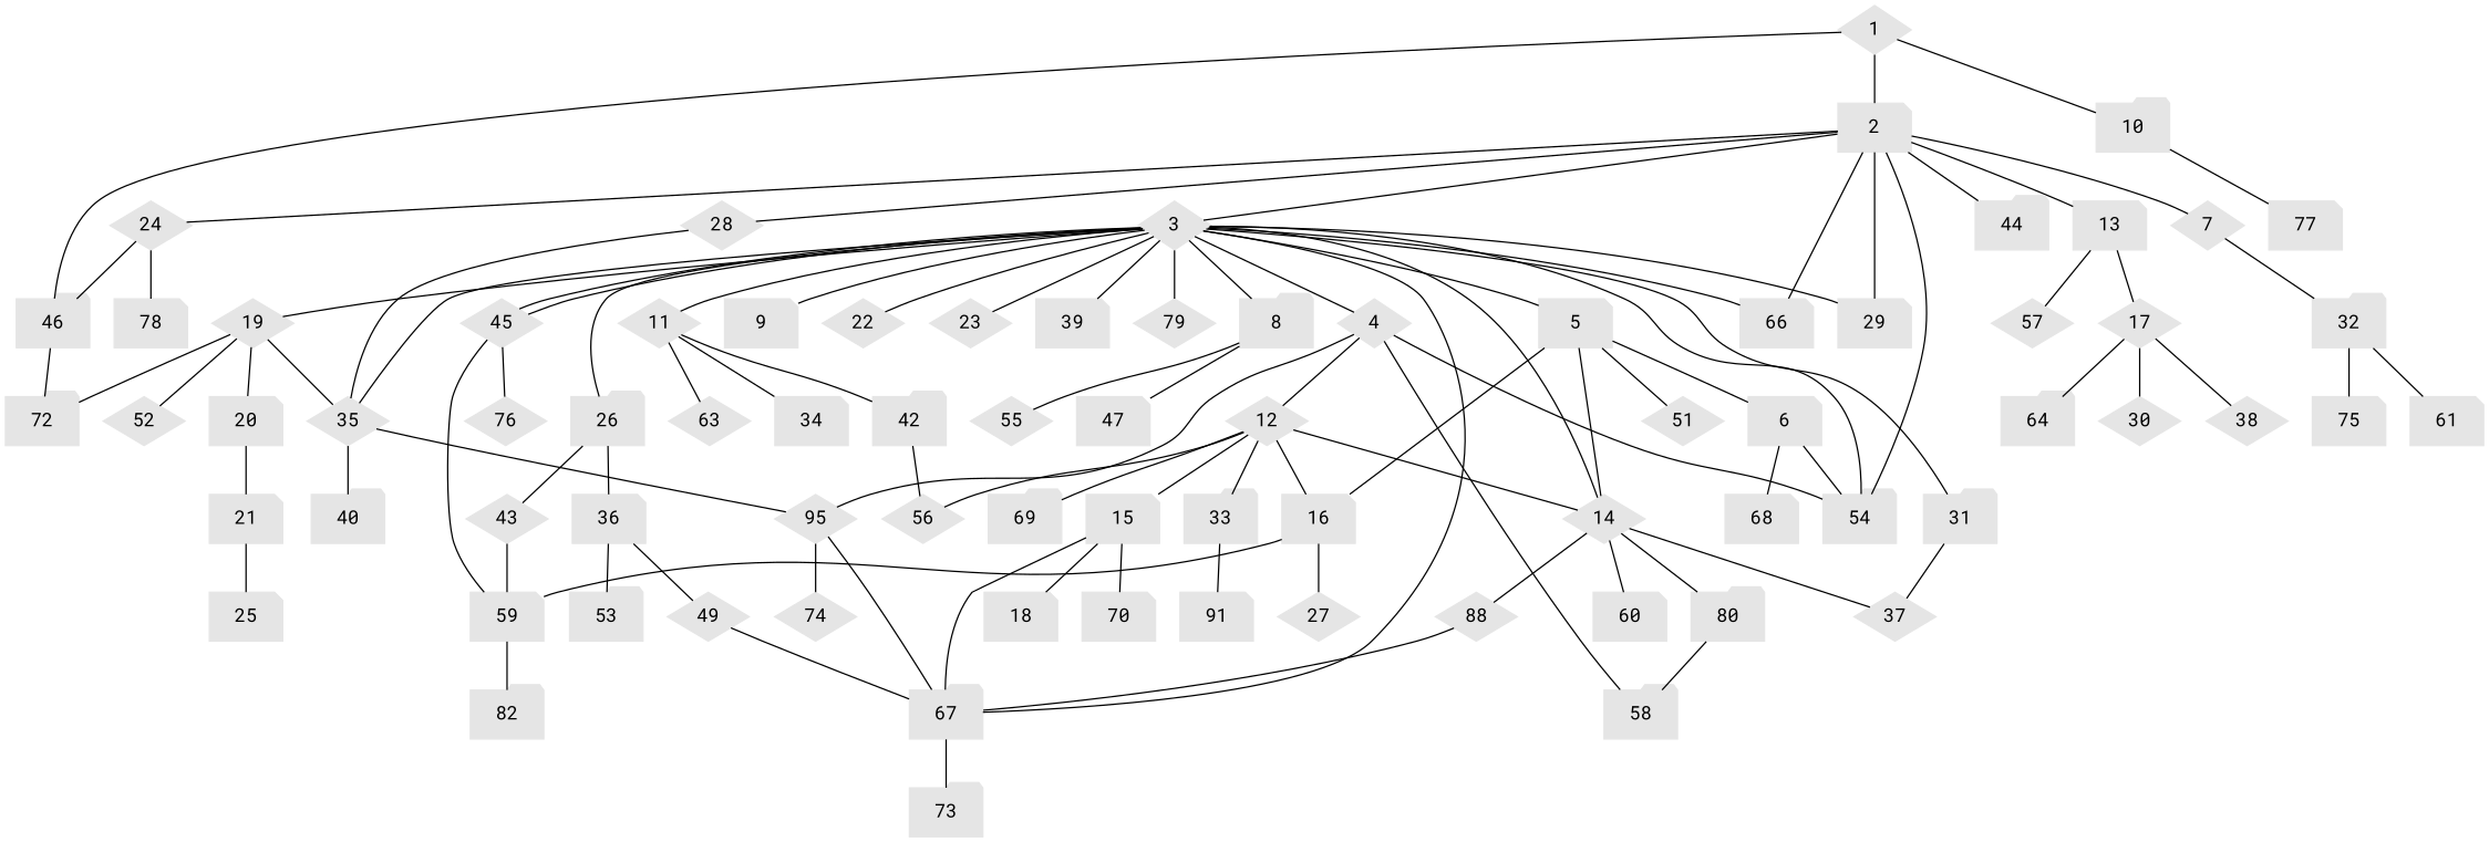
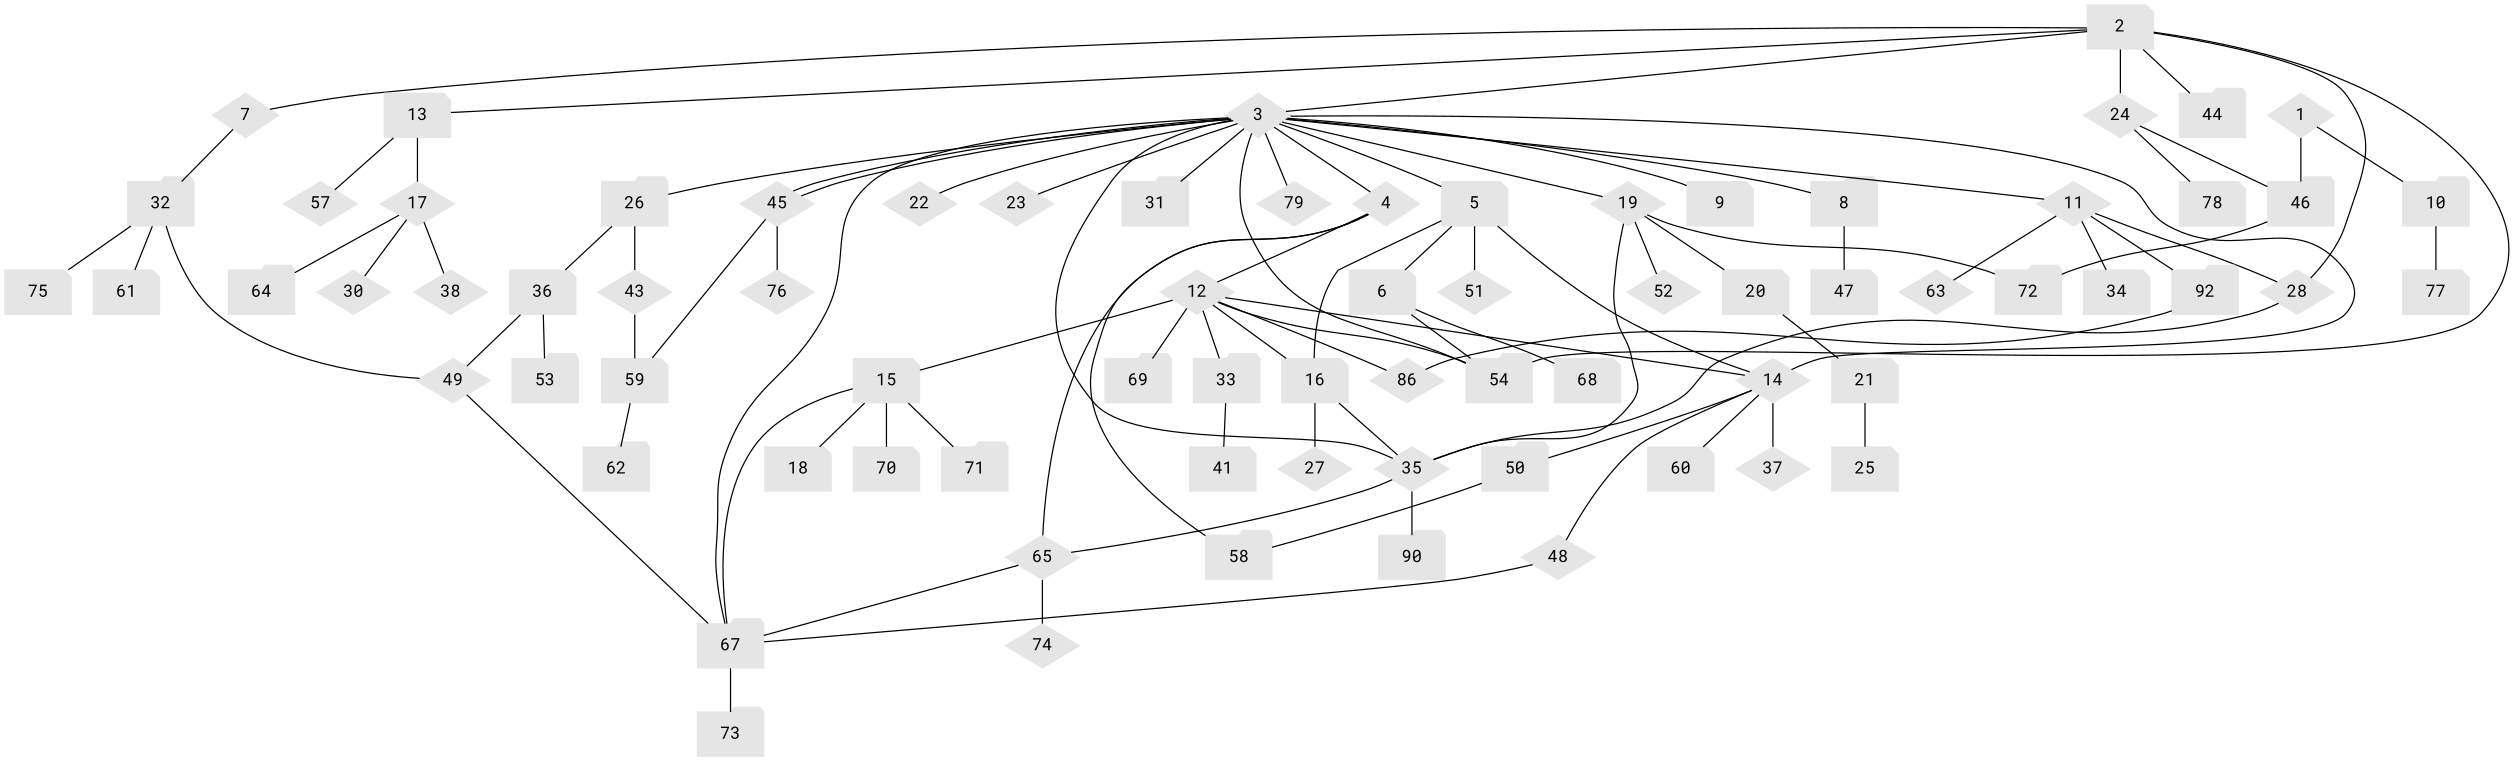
  graph {
    fontname="Roboto Mono"
    node [color=gray90 fontname="Roboto Mono" shape=diamond style=filled]
    edge [fontname="Roboto Mono"]
    2 [shape=note]
    1
    10 [shape=folder]
    46 [shape=folder]
    3
    7
    13 [shape=note]
    24
    28
-   29 [shape=note]
    44 [shape=folder]
    54 [shape=folder]
-   66 [shape=note]
    77 [shape=note]
    72 [shape=folder]
    4
    5 [shape=note]
    8 [shape=folder]
    9 [shape=note]
    11
    14
    19
    22
    23
    26 [shape=folder]
    31 [shape=folder]
    35
-   39 [shape=note]
    45
    67 [shape=folder]
    79
    32 [shape=folder]
    17
    57
    78 [shape=note]
    12
    58 [shape=folder]
-   65 [label=95]
+   65
    6 [shape=note]
    16 [shape=note]
    51
    47 [shape=note]
-   55
    34 [shape=note]
-   42 [shape=folder]
+   42 [shape=folder label=92]
    63
    37
-   48 [label=88]
-   50 [shape=folder label=80]
+   48
+   50 [shape=folder]
    60 [shape=note]
    20 [shape=note]
    52
    36 [shape=note]
    43
-   40 [shape=folder]
+   40 [shape=folder label=90]
    59 [shape=note]
    76
    73 [shape=folder]
    15 [shape=note]
    33 [shape=folder]
-   56
+   56 [label=86]
    69 [shape=folder]
    74
    68 [shape=note]
    27
    49
    61 [shape=note]
    75 [shape=note]
    18 [shape=note]
    70 [shape=note]
-   41 [shape=note label=91]
+   71 [shape=folder]
+   41 [shape=note]
    30
    38
    64 [shape=folder]
    21 [shape=note]
    25 [shape=note]
    53 [shape=folder]
-   62 [shape=folder label=82]
+   62 [shape=folder]
    2 -- 3
    2 -- 7
    2 -- 13
    2 -- 24
    2 -- 28
-   2 -- 29
    2 -- 44
    2 -- 54
-   2 -- 66
-   1 -- 2
    1 -- 10
    1 -- 46
    10 -- 77
    46 -- 72
-   3 -- 29
    3 -- 54
-   3 -- 66
    3 -- 4
    3 -- 5
    3 -- 8
    3 -- 9
    3 -- 11
    3 -- 14
    3 -- 19
    3 -- 22
    3 -- 23
    3 -- 26
    3 -- 31
    3 -- 35
-   3 -- 39
    3 -- 45
    3 -- 45
    3 -- 67
    3 -- 79
    7 -- 32
    13 -- 17
    13 -- 57
    24 -- 46
    24 -- 78
    28 -- 35
-   4 -- 54
+   12 -- 54
    4 -- 12
    4 -- 58
    4 -- 65
    5 -- 14
    5 -- 6
    5 -- 16
    5 -- 51
    8 -- 47
-   8 -- 55
+   11 -- 28
    11 -- 34
    11 -- 42
    11 -- 63
    14 -- 37
    14 -- 48
    14 -- 50
    14 -- 60
    19 -- 72
    19 -- 35
    19 -- 20
    19 -- 52
    26 -- 36
    26 -- 43
-   31 -- 37
    35 -- 65
    35 -- 40
    45 -- 59
    45 -- 76
    67 -- 73
+   32 -- 49
    32 -- 61
    32 -- 75
    17 -- 30
    17 -- 38
    17 -- 64
    12 -- 14
    12 -- 16
    12 -- 15
    12 -- 33
    12 -- 56
    12 -- 69
    65 -- 67
    65 -- 74
    6 -- 54
    6 -- 68
-   16 -- 59
+   16 -- 35
    16 -- 27
    42 -- 56
    48 -- 67
    50 -- 58
    20 -- 21
    36 -- 49
    36 -- 53
    43 -- 59
    59 -- 62
    15 -- 67
    15 -- 18
    15 -- 70
+   15 -- 71
    33 -- 41
    49 -- 67
    21 -- 25
  }
